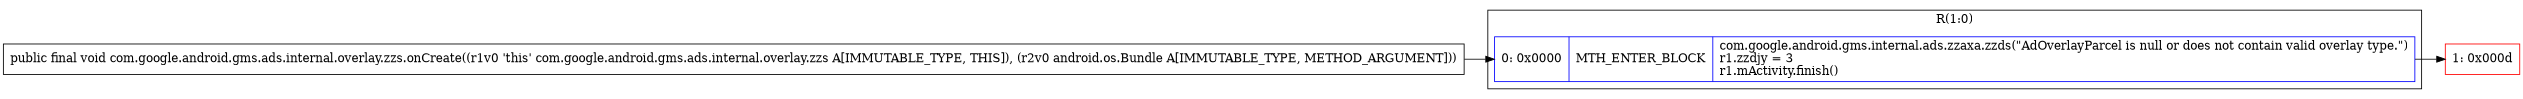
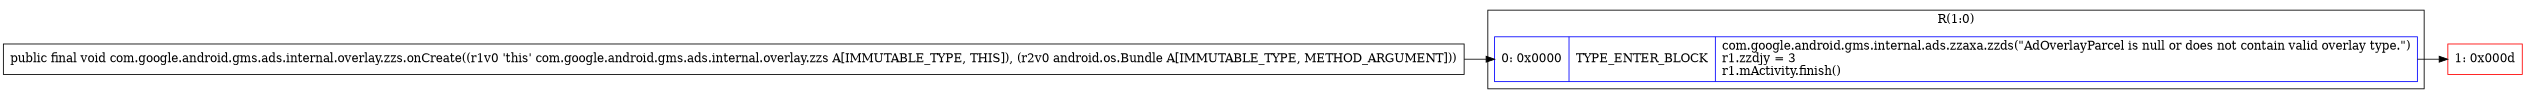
  digraph {
    rankdir=LR
    node [shape=record]
-   n1 [color=blue label="{0\:\ 0x0000|MTH_ENTER_BLOCK\l|com.google.android.gms.internal.ads.zzaxa.zzds(\"AdOverlayParcel is null or does not contain valid overlay type.\")\lr1.zzdjy = 3\lr1.mActivity.finish()\l}"]
+   n1 [color=blue label="{0\:\ 0x0000|TYPE_ENTER_BLOCK\l|com.google.android.gms.internal.ads.zzaxa.zzds(\"AdOverlayParcel is null or does not contain valid overlay type.\")\lr1.zzdjy = 3\lr1.mActivity.finish()\l}"]
    n2 [color=red label="{1\:\ 0x000d}"]
    n3 [label="{public final void com.google.android.gms.ads.internal.overlay.zzs.onCreate((r1v0 'this' com.google.android.gms.ads.internal.overlay.zzs A[IMMUTABLE_TYPE, THIS]), (r2v0 android.os.Bundle A[IMMUTABLE_TYPE, METHOD_ARGUMENT])) }"]
    subgraph cluster_1 {
      label="R(1:0)"
      n1
    }
    n1 -> n2
    n3 -> n1
  }
